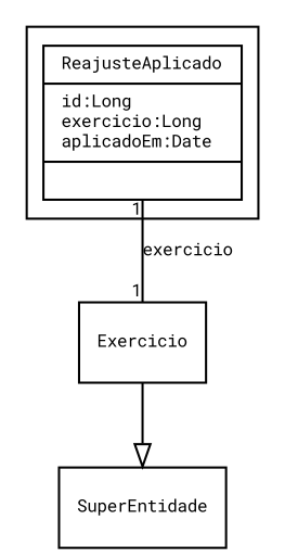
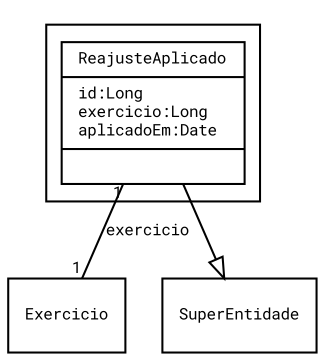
  digraph {
    fontname="Roboto Mono"
    fontsize=8
    node [fontname="Roboto Mono" fontsize=8 shape=record]
    edge [fontname="Roboto Mono" fontsize=8]
    n1 [label="{ReajusteAplicado|id:Long\lexercicio:Long\laplicadoEm:Date\l|\l}"]
    Exercicio
    SuperEntidade
    subgraph cluster_1 {
      n1
    }
    n1 -> Exercicio [arrowhead=none headlabel=1 label=exercicio taillabel=1]
-   Exercicio -> SuperEntidade [arrowhead=empty]
+   n1 -> SuperEntidade [arrowhead=empty]
  }
